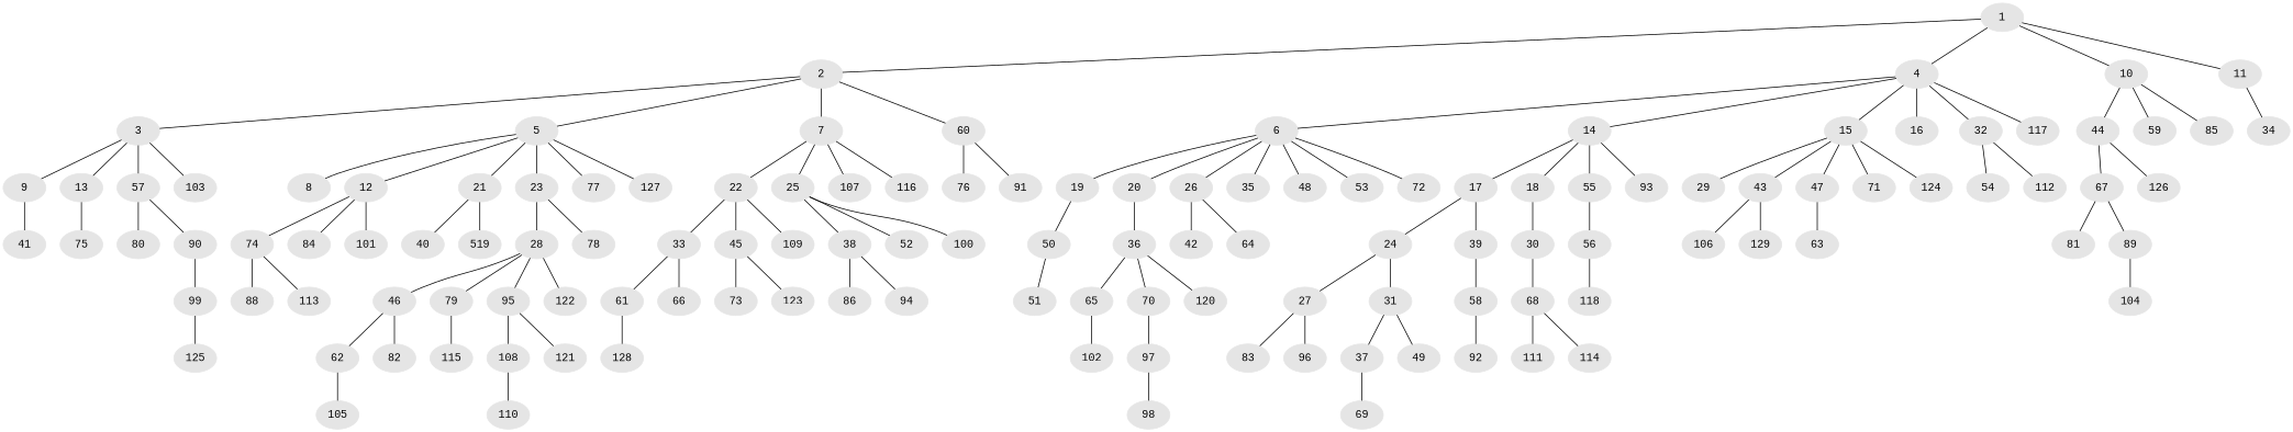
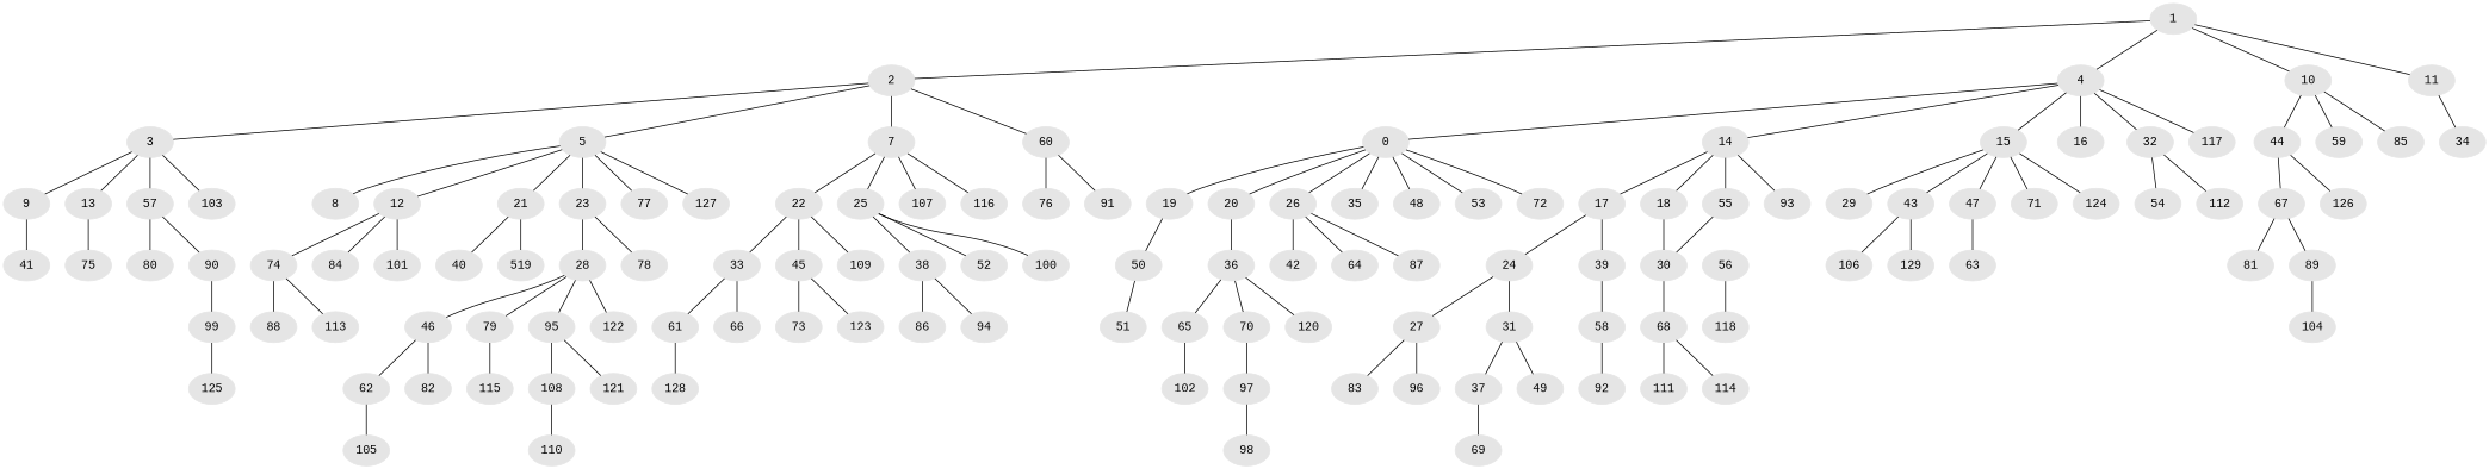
  graph {
    fontname="Liberation Mono"
    node [color=gray90 fontname="Liberation Mono" style=filled]
    edge [fontname="Liberation Mono"]
    1
    2
    4
    10
    11
    3
    5
    7
    60
-   6
+   6 [label=0]
    14
    15
    16
    32
    117
    44
    59
    85
    34
    9
    13
    57
    103
    8
    12
    21
    23
    77
    127
    22
    25
    107
    116
    76
    91
    41
    75
    80
    90
    19
    20
    26
    35
    48
    53
    72
    17
    18
    55
    93
    29
    43
    47
    71
    124
    54
    112
    74
    84
    101
    40
    n62 [label=519]
    28
    78
    50
    36
    42
    64
+   87
    33
    45
    109
    38
    52
    100
    67
    126
    88
    113
    24
    39
    30
    56
    106
    129
    63
    27
    31
    58
    68
    51
    65
    70
    120
    61
    66
    73
    123
    46
    79
    95
    122
    83
    96
    37
    49
    86
    94
    62
    82
    115
    108
    121
    111
    114
    69
    128
    102
    97
    92
    81
    89
    105
    118
    99
    104
    98
    125
    110
    1 -- 2
    1 -- 4
    1 -- 10
    1 -- 11
    2 -- 3
    2 -- 5
    2 -- 7
    2 -- 60
    4 -- 6
    4 -- 14
    4 -- 15
    4 -- 16
    4 -- 32
    4 -- 117
    10 -- 44
    10 -- 59
    10 -- 85
    11 -- 34
    3 -- 9
    3 -- 13
    3 -- 57
    3 -- 103
    5 -- 8
    5 -- 12
    5 -- 21
    5 -- 23
    5 -- 77
    5 -- 127
    7 -- 22
    7 -- 25
    7 -- 107
    7 -- 116
    60 -- 76
    60 -- 91
    6 -- 19
    6 -- 20
    6 -- 26
    6 -- 35
    6 -- 48
    6 -- 53
    6 -- 72
    14 -- 17
    14 -- 18
    14 -- 55
    14 -- 93
    15 -- 29
    15 -- 43
    15 -- 47
    15 -- 71
    15 -- 124
    32 -- 54
    32 -- 112
    44 -- 67
    44 -- 126
    9 -- 41
    13 -- 75
    57 -- 80
    57 -- 90
    12 -- 74
    12 -- 84
    12 -- 101
    21 -- 40
    21 -- n62
    23 -- 28
    23 -- 78
    22 -- 33
    22 -- 45
    22 -- 109
    25 -- 38
    25 -- 52
    25 -- 100
    90 -- 99
    19 -- 50
    20 -- 36
    26 -- 42
    26 -- 64
+   26 -- 87
    17 -- 24
    17 -- 39
    18 -- 30
-   55 -- 56
+   55 -- 30
    43 -- 106
    43 -- 129
    47 -- 63
    74 -- 88
    74 -- 113
    28 -- 46
    28 -- 79
    28 -- 95
    28 -- 122
    50 -- 51
    36 -- 65
    36 -- 70
    36 -- 120
    33 -- 61
    33 -- 66
    45 -- 73
    45 -- 123
    38 -- 86
    38 -- 94
    67 -- 81
    67 -- 89
    24 -- 27
    24 -- 31
    39 -- 58
    30 -- 68
    56 -- 118
    27 -- 83
    27 -- 96
    31 -- 37
    31 -- 49
    58 -- 92
    68 -- 111
    68 -- 114
    65 -- 102
    70 -- 97
    61 -- 128
    46 -- 62
    46 -- 82
    79 -- 115
    95 -- 108
    95 -- 121
    37 -- 69
    62 -- 105
    108 -- 110
    97 -- 98
    89 -- 104
    99 -- 125
  }
